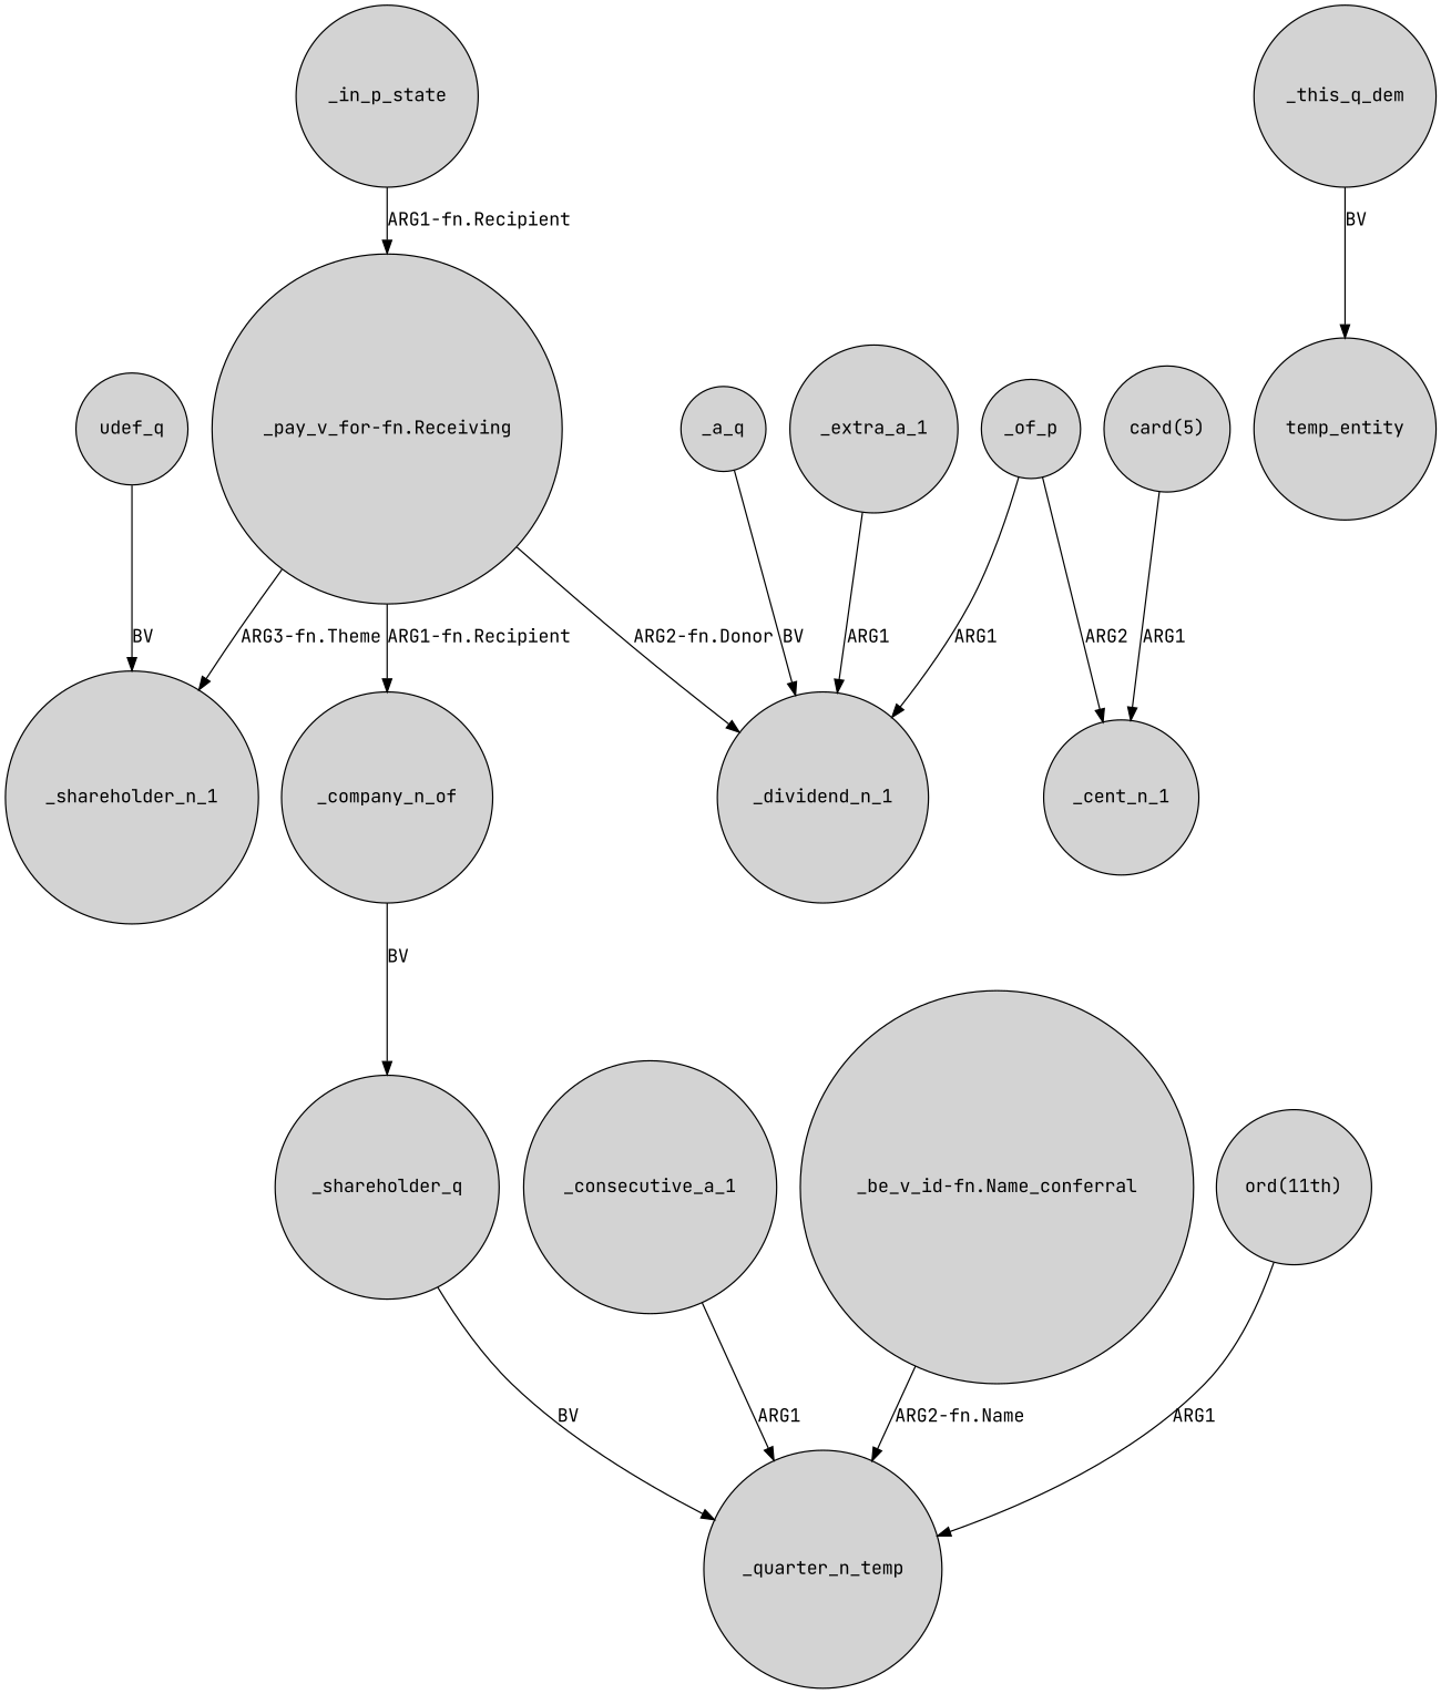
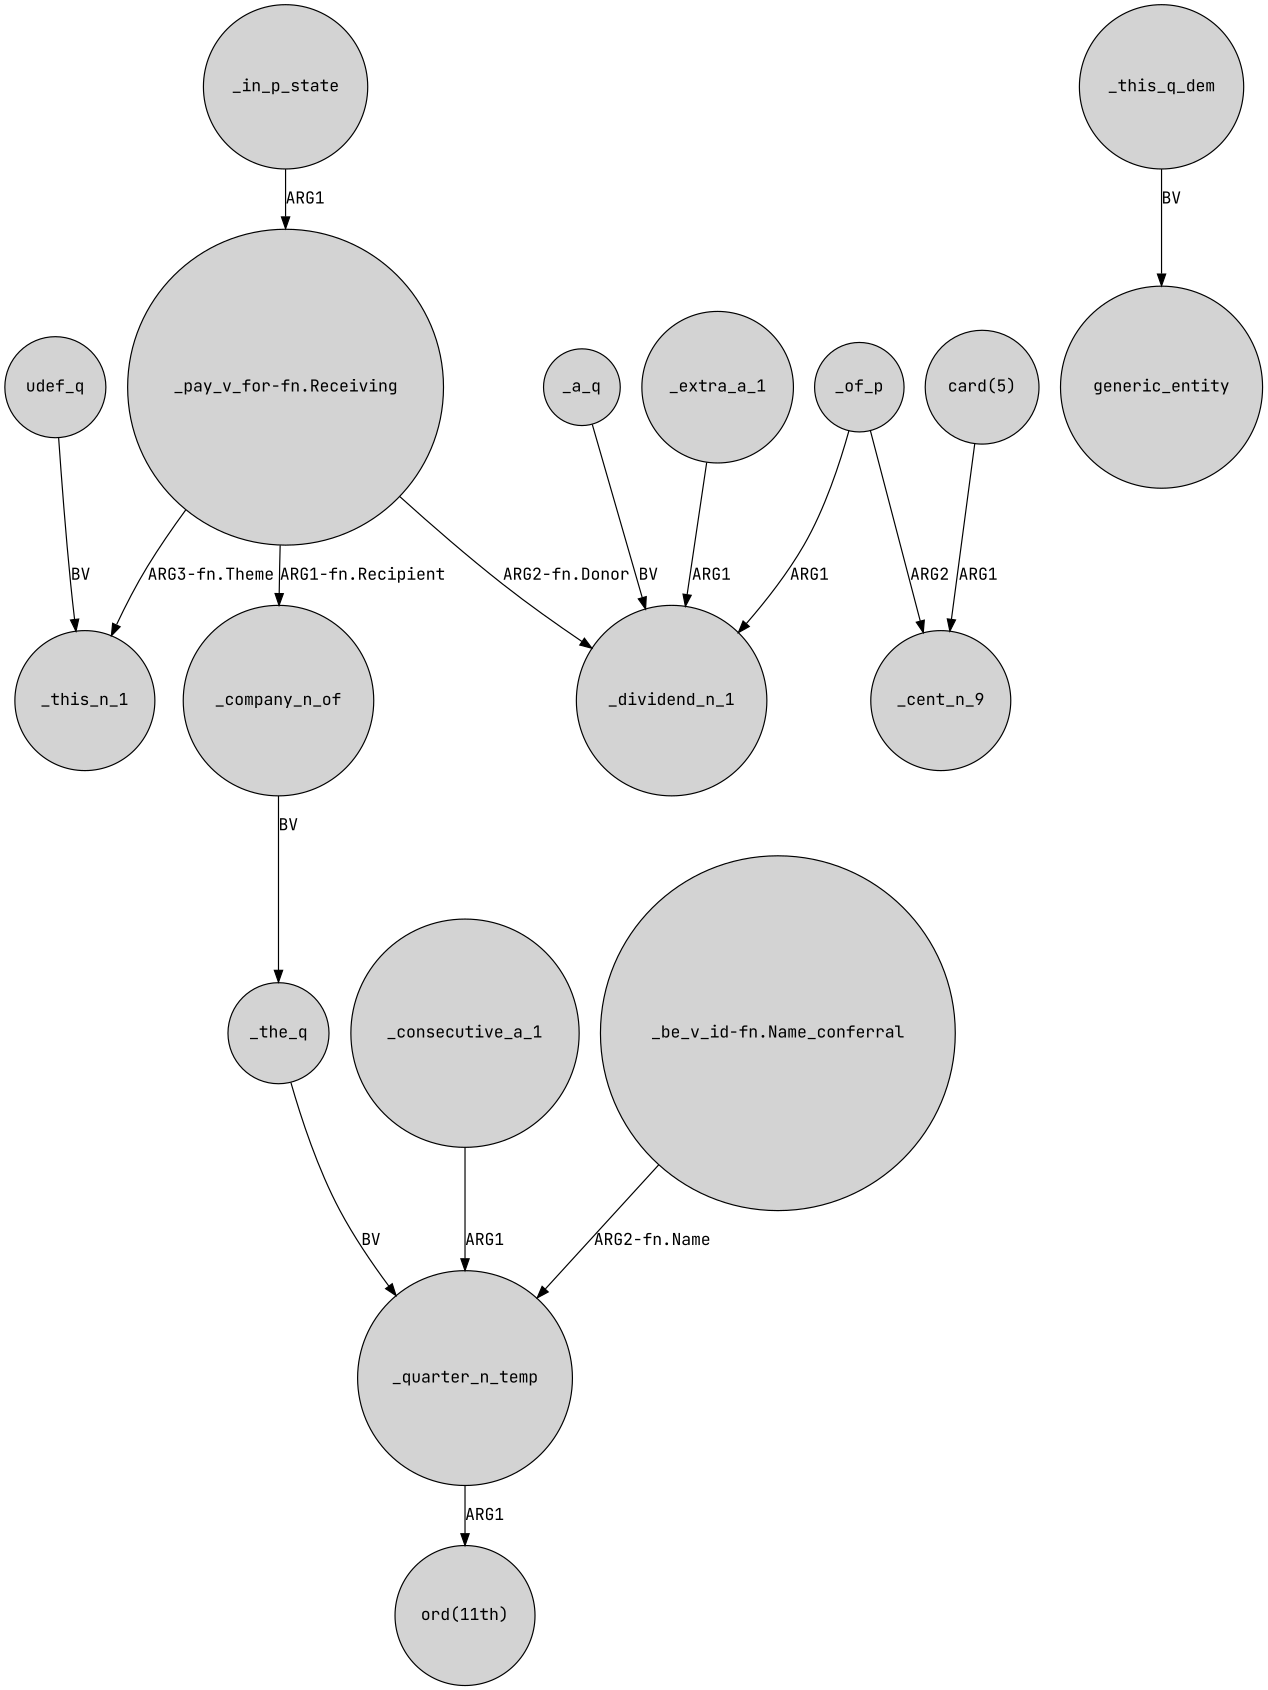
  digraph {
    fontname="JetBrains Mono"
    node [fontname="JetBrains Mono" shape=circle style=filled]
    edge [fontname="JetBrains Mono"]
    "_pay_v_for-fn.Receiving"
-   _shareholder_n_1
+   _shareholder_n_1 [label=_this_n_1]
    _dividend_n_1
    _company_n_of
-   _the_q [label=_shareholder_q]
+   _the_q
    udef_q
    _of_p
-   _cent_n_1
+   _cent_n_1 [label=_cent_n_9]
    _consecutive_a_1
    _quarter_n_temp
    "_be_v_id-fn.Name_conferral"
    _a_q
    "ord(11th)"
    _this_q_dem
-   generic_entity [label=temp_entity]
+   generic_entity
    _in_p_state
    _extra_a_1
    "card(5)"
    "_pay_v_for-fn.Receiving" -> _shareholder_n_1 [label="ARG3-fn.Theme"]
    "_pay_v_for-fn.Receiving" -> _dividend_n_1 [label="ARG2-fn.Donor"]
    "_pay_v_for-fn.Receiving" -> _company_n_of [label="ARG1-fn.Recipient"]
    _company_n_of -> _the_q [label=BV]
    _the_q -> _quarter_n_temp [label=BV]
    udef_q -> _shareholder_n_1 [label=BV]
    _of_p -> _dividend_n_1 [label=ARG1]
    _of_p -> _cent_n_1 [label=ARG2]
    _consecutive_a_1 -> _quarter_n_temp [label=ARG1]
    "_be_v_id-fn.Name_conferral" -> _quarter_n_temp [label="ARG2-fn.Name"]
    _a_q -> _dividend_n_1 [label=BV]
-   "ord(11th)" -> _quarter_n_temp [label=ARG1]
+   _quarter_n_temp -> "ord(11th)" [label=ARG1]
    _this_q_dem -> generic_entity [label=BV]
-   _in_p_state -> "_pay_v_for-fn.Receiving" [label="ARG1-fn.Recipient"]
+   _in_p_state -> "_pay_v_for-fn.Receiving" [label=ARG1]
    _extra_a_1 -> _dividend_n_1 [label=ARG1]
    "card(5)" -> _cent_n_1 [label=ARG1]
  }
